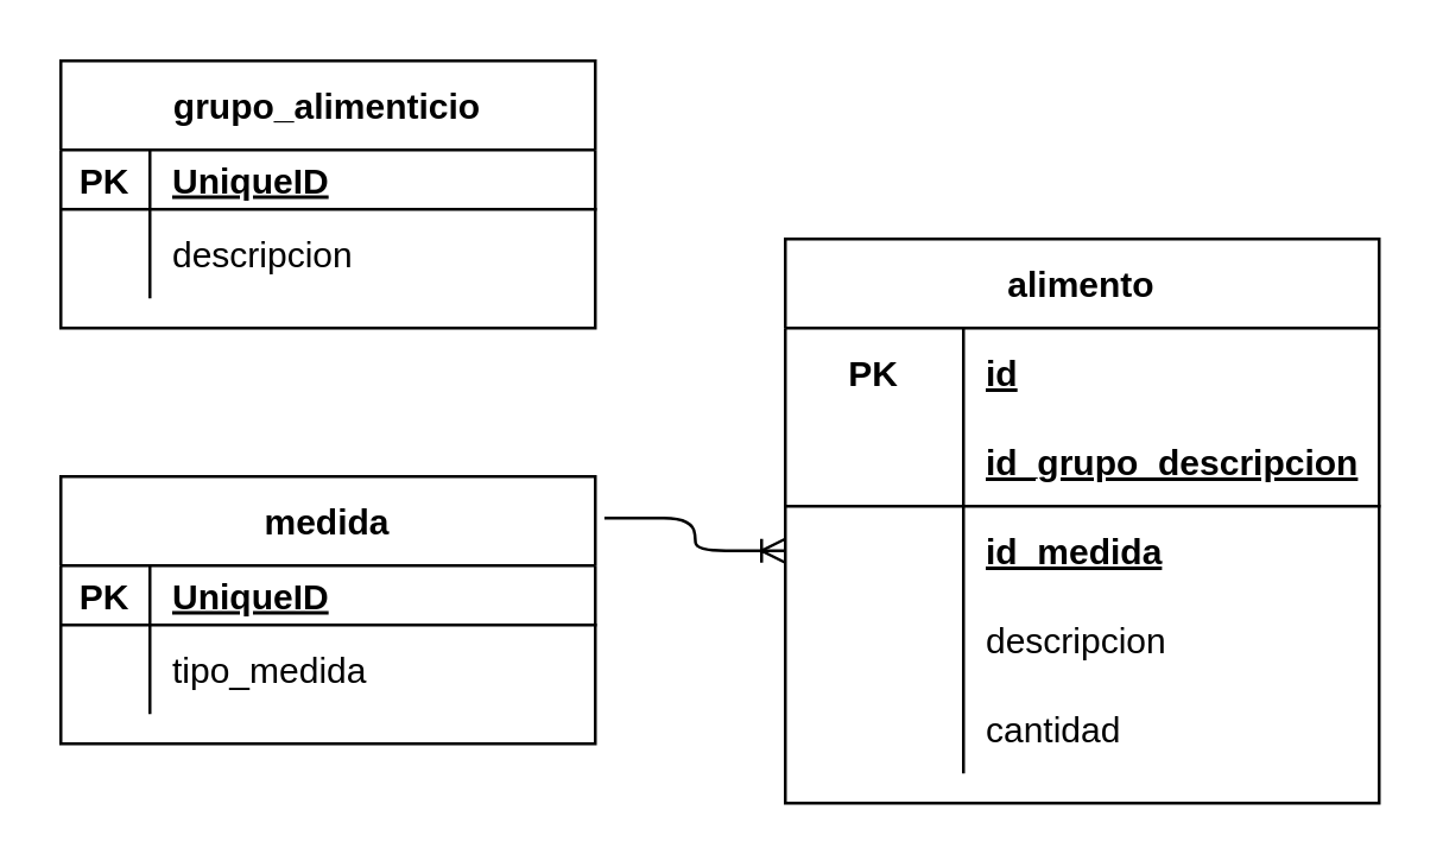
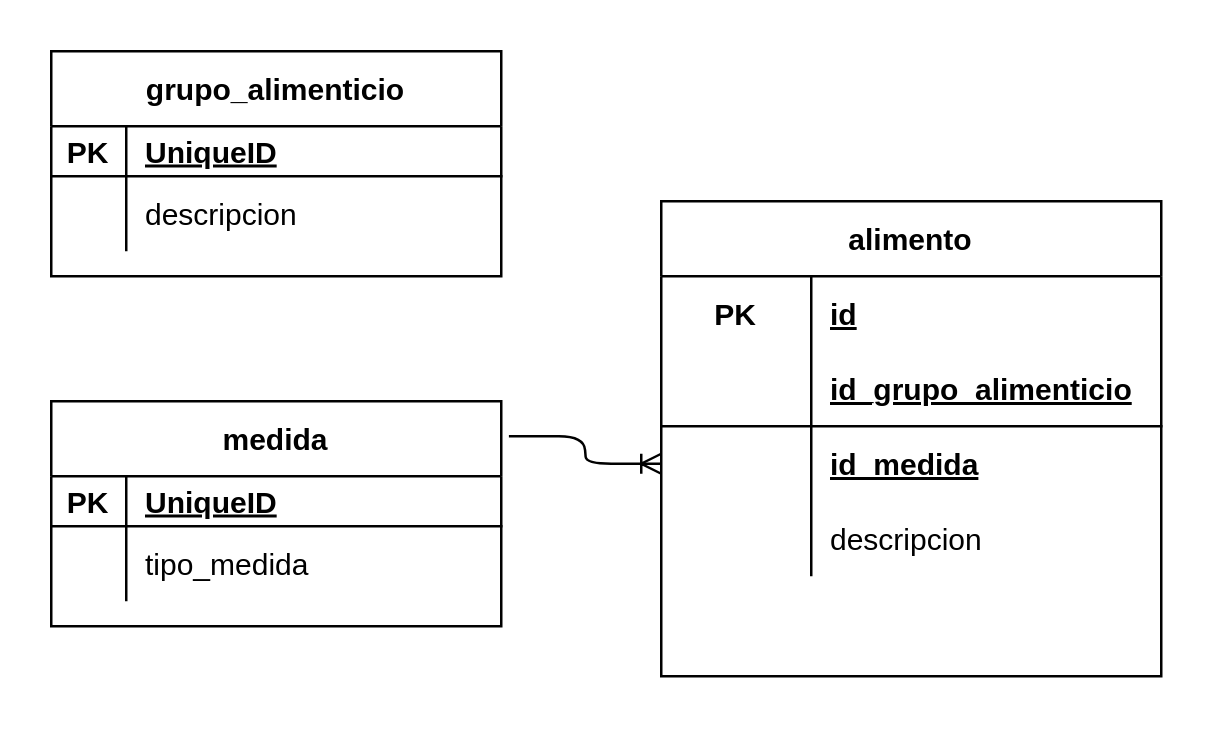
  <mxCell id="0" />
  <mxCell id="1" parent="0" />
  <mxCell id="2" value="grupo_alimenticio" style="shape=table;startSize=30;container=1;collapsible=1;childLayout=tableLayout;fixedRows=1;rowLines=0;fontStyle=1;align=center;resizeLast=1;" vertex="1" parent="1"><mxGeometry x="20" y="20" width="180" height="90" as="geometry" /></mxCell>
  <mxCell id="3" value="" style="shape=partialRectangle;collapsible=0;dropTarget=0;pointerEvents=0;fillColor=none;top=0;left=0;bottom=1;right=0;points=[[0,0.5],[1,0.5]];portConstraint=eastwest;" vertex="1" parent="2"><mxGeometry y="30" width="180" height="20" as="geometry" /></mxCell>
  <mxCell id="4" value="PK" style="shape=partialRectangle;connectable=0;fillColor=none;top=0;left=0;bottom=0;right=0;fontStyle=1;overflow=hidden;" vertex="1" parent="3"><mxGeometry width="30" height="20" as="geometry" /></mxCell>
  <mxCell id="5" value="UniqueID" style="shape=partialRectangle;connectable=0;fillColor=none;top=0;left=0;bottom=0;right=0;align=left;spacingLeft=6;fontStyle=5;overflow=hidden;" vertex="1" parent="3"><mxGeometry x="30" width="150" height="20" as="geometry" /></mxCell>
  <mxCell id="6" value="" style="shape=partialRectangle;collapsible=0;dropTarget=0;pointerEvents=0;fillColor=none;top=0;left=0;bottom=0;right=0;points=[[0,0.5],[1,0.5]];portConstraint=eastwest;" vertex="1" parent="2"><mxGeometry y="50" width="180" height="30" as="geometry" /></mxCell>
  <mxCell id="7" value="" style="shape=partialRectangle;connectable=0;fillColor=none;top=0;left=0;bottom=0;right=0;editable=1;overflow=hidden;" vertex="1" parent="6"><mxGeometry width="30" height="30" as="geometry" /></mxCell>
  <mxCell id="8" value="descripcion" style="shape=partialRectangle;connectable=0;fillColor=none;top=0;left=0;bottom=0;right=0;align=left;spacingLeft=6;overflow=hidden;" vertex="1" parent="6"><mxGeometry x="30" width="150" height="30" as="geometry" /></mxCell>
  <mxCell id="9" value="alimento" style="shape=table;startSize=30;container=1;collapsible=1;childLayout=tableLayout;fixedRows=1;rowLines=0;fontStyle=1;align=center;resizeLast=1;" vertex="1" parent="1"><mxGeometry x="264" y="80" width="200" height="190" as="geometry" /></mxCell>
  <mxCell id="10" value="" style="shape=partialRectangle;collapsible=0;dropTarget=0;pointerEvents=0;fillColor=none;top=0;left=0;bottom=0;right=0;points=[[0,0.5],[1,0.5]];portConstraint=eastwest;" vertex="1" parent="9"><mxGeometry y="30" width="200" height="30" as="geometry" /></mxCell>
  <mxCell id="11" value="PK" style="shape=partialRectangle;connectable=0;fillColor=none;top=0;left=0;bottom=0;right=0;fontStyle=1;overflow=hidden;" vertex="1" parent="10"><mxGeometry width="60" height="30" as="geometry" /></mxCell>
  <mxCell id="12" value="id" style="shape=partialRectangle;connectable=0;fillColor=none;top=0;left=0;bottom=0;right=0;align=left;spacingLeft=6;fontStyle=5;overflow=hidden;" vertex="1" parent="10"><mxGeometry x="60" width="140" height="30" as="geometry" /></mxCell>
  <mxCell id="13" value="" style="shape=partialRectangle;collapsible=0;dropTarget=0;pointerEvents=0;fillColor=none;top=0;left=0;bottom=1;right=0;points=[[0,0.5],[1,0.5]];portConstraint=eastwest;" vertex="1" parent="9"><mxGeometry y="60" width="200" height="30" as="geometry" /></mxCell>
- <mxCell id="14" value="id_grupo_descripcion" style="shape=partialRectangle;connectable=0;fillColor=none;top=0;left=0;bottom=0;right=0;align=left;spacingLeft=6;fontStyle=5;overflow=hidden;" vertex="1" parent="13"><mxGeometry x="60" width="140" height="30" as="geometry" /></mxCell>
+ <mxCell id="14" value="id_grupo_alimenticio" style="shape=partialRectangle;connectable=0;fillColor=none;top=0;left=0;bottom=0;right=0;align=left;spacingLeft=6;fontStyle=5;overflow=hidden;" vertex="1" parent="13"><mxGeometry x="60" width="140" height="30" as="geometry" /></mxCell>
  <mxCell id="15" value="" style="shape=partialRectangle;collapsible=0;dropTarget=0;pointerEvents=0;fillColor=none;top=0;left=0;bottom=0;right=0;points=[[0,0.5],[1,0.5]];portConstraint=eastwest;" vertex="1" parent="9"><mxGeometry y="90" width="200" height="30" as="geometry" /></mxCell>
  <mxCell id="16" value="id_medida" style="shape=partialRectangle;connectable=0;fillColor=none;top=0;left=0;bottom=0;right=0;align=left;spacingLeft=6;fontStyle=5;overflow=hidden;" vertex="1" parent="15"><mxGeometry x="60" width="140" height="30" as="geometry" /></mxCell>
  <mxCell id="17" value="" style="shape=partialRectangle;collapsible=0;dropTarget=0;pointerEvents=0;fillColor=none;top=0;left=0;bottom=0;right=0;points=[[0,0.5],[1,0.5]];portConstraint=eastwest;" vertex="1" parent="9"><mxGeometry y="120" width="200" height="30" as="geometry" /></mxCell>
  <mxCell id="18" value="" style="shape=partialRectangle;connectable=0;fillColor=none;top=0;left=0;bottom=0;right=0;editable=1;overflow=hidden;" vertex="1" parent="17"><mxGeometry width="60" height="30" as="geometry" /></mxCell>
  <mxCell id="19" value="descripcion" style="shape=partialRectangle;connectable=0;fillColor=none;top=0;left=0;bottom=0;right=0;align=left;spacingLeft=6;overflow=hidden;" vertex="1" parent="17"><mxGeometry x="60" width="140" height="30" as="geometry" /></mxCell>
  <mxCell id="20" value="" style="shape=partialRectangle;collapsible=0;dropTarget=0;pointerEvents=0;fillColor=none;top=0;left=0;bottom=0;right=0;points=[[0,0.5],[1,0.5]];portConstraint=eastwest;" vertex="1" parent="9"><mxGeometry y="150" width="200" height="30" as="geometry" /></mxCell>
  <mxCell id="21" value="" style="shape=partialRectangle;connectable=0;fillColor=none;top=0;left=0;bottom=0;right=0;editable=1;overflow=hidden;" vertex="1" parent="20"><mxGeometry width="60" height="30" as="geometry" /></mxCell>
- <mxCell id="22" value="cantidad" style="shape=partialRectangle;connectable=0;fillColor=none;top=0;left=0;bottom=0;right=0;align=left;spacingLeft=6;overflow=hidden;" vertex="1" parent="20"><mxGeometry x="60" width="140" height="30" as="geometry" /></mxCell>
  <mxCell id="23" value="medida" style="shape=table;startSize=30;container=1;collapsible=1;childLayout=tableLayout;fixedRows=1;rowLines=0;fontStyle=1;align=center;resizeLast=1;" vertex="1" parent="1"><mxGeometry x="20" y="160" width="180" height="90" as="geometry" /></mxCell>
  <mxCell id="24" value="" style="shape=partialRectangle;collapsible=0;dropTarget=0;pointerEvents=0;fillColor=none;top=0;left=0;bottom=1;right=0;points=[[0,0.5],[1,0.5]];portConstraint=eastwest;" vertex="1" parent="23"><mxGeometry y="30" width="180" height="20" as="geometry" /></mxCell>
  <mxCell id="25" value="PK" style="shape=partialRectangle;connectable=0;fillColor=none;top=0;left=0;bottom=0;right=0;fontStyle=1;overflow=hidden;" vertex="1" parent="24"><mxGeometry width="30" height="20" as="geometry" /></mxCell>
  <mxCell id="26" value="UniqueID" style="shape=partialRectangle;connectable=0;fillColor=none;top=0;left=0;bottom=0;right=0;align=left;spacingLeft=6;fontStyle=5;overflow=hidden;" vertex="1" parent="24"><mxGeometry x="30" width="150" height="20" as="geometry" /></mxCell>
  <mxCell id="27" value="" style="shape=partialRectangle;collapsible=0;dropTarget=0;pointerEvents=0;fillColor=none;top=0;left=0;bottom=0;right=0;points=[[0,0.5],[1,0.5]];portConstraint=eastwest;" vertex="1" parent="23"><mxGeometry y="50" width="180" height="30" as="geometry" /></mxCell>
  <mxCell id="28" value="" style="shape=partialRectangle;connectable=0;fillColor=none;top=0;left=0;bottom=0;right=0;editable=1;overflow=hidden;" vertex="1" parent="27"><mxGeometry width="30" height="30" as="geometry" /></mxCell>
  <mxCell id="29" value="tipo_medida" style="shape=partialRectangle;connectable=0;fillColor=none;top=0;left=0;bottom=0;right=0;align=left;spacingLeft=6;overflow=hidden;" vertex="1" parent="27"><mxGeometry x="30" width="150" height="30" as="geometry" /></mxCell>
  <mxCell id="30" value="" style="edgeStyle=entityRelationEdgeStyle;fontSize=12;html=1;endArrow=ERoneToMany;entryX=0;entryY=0.5;entryDx=0;entryDy=0;exitX=1.017;exitY=0.156;exitDx=0;exitDy=0;exitPerimeter=0;" edge="1" parent="1" source="23" target="15"><mxGeometry width="100" height="100" relative="1" as="geometry"><mxPoint x="200" y="410" as="sourcePoint" /><mxPoint x="300" y="310" as="targetPoint" /></mxGeometry></mxCell>
